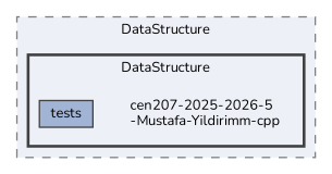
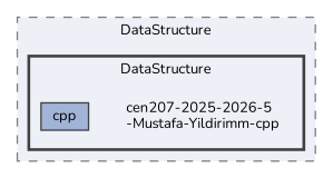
  digraph {
    compound=true
    fontname=Nunito
    node [fontname=Nunito fontsize=10]
    n1 [height=0.2 label="cen207-2025-2026-5\l-Mustafa-Yildirimm-cpp" shape=plaintext width=0.4]
-   n2 [color=grey25 fillcolor="#a2b4d6" height=0.2 label=tests shape=box style=filled width=0.4]
+   n2 [color=grey25 fillcolor="#a2b4d6" height=0.2 label=cpp shape=box style=filled width=0.4]
    subgraph cluster_1 {
      bgcolor="#edf0f7"
      fontsize=10
      label=DataStructure
      pencolor=grey50
      style="filled,dashed"
      subgraph cluster_2 {
        bgcolor="#edf0f7"
        fontsize=10
        pencolor=grey25
        style="filled,bold"
        n1
        n2
      }
    }
  }
